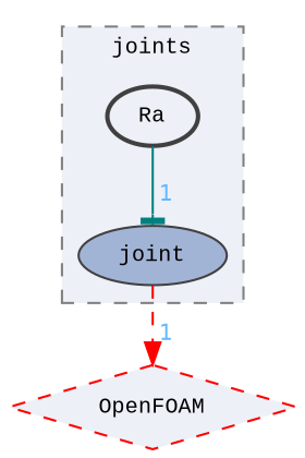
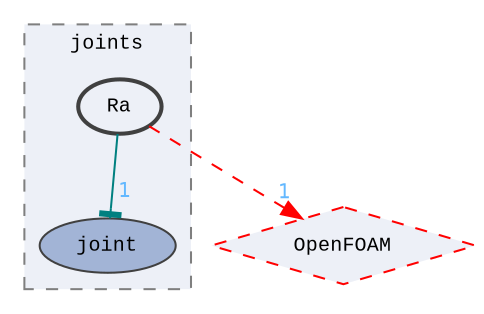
  digraph {
    compound=true
    fontname="Liberation Mono"
    node [color=grey25 fillcolor="#edf0f7" fontname="Liberation Mono" fontsize=10 shape=ellipse]
    edge [fontcolor=steelblue1 fontname="Liberation Mono" fontsize=10 headlabel=1 labeldistance=1.5 labelfontname=Helvetica labelfontsize=10]
    n1 [fillcolor="#a2b4d6" height=0.2 label=joint style=filled width=0.4]
    n2 [height=0.2 label=Ra style="filled,bold" width=0.4]
    n3 [color=red height=0.2 label=OpenFOAM shape=diamond style="filled,dashed" width=0.4]
    subgraph cluster_1 {
      bgcolor="#edf0f7"
      fontsize=10
      label=joints
      pencolor=grey50
      style="filled,dashed"
      n1
      n2
    }
    n2 -> n1 [arrowhead=tee color=teal style=solid]
-   n1 -> n3 [arrowhead=normal color=red style=dashed]
+   n2 -> n3 [arrowhead=normal color=red style=dashed]
  }
